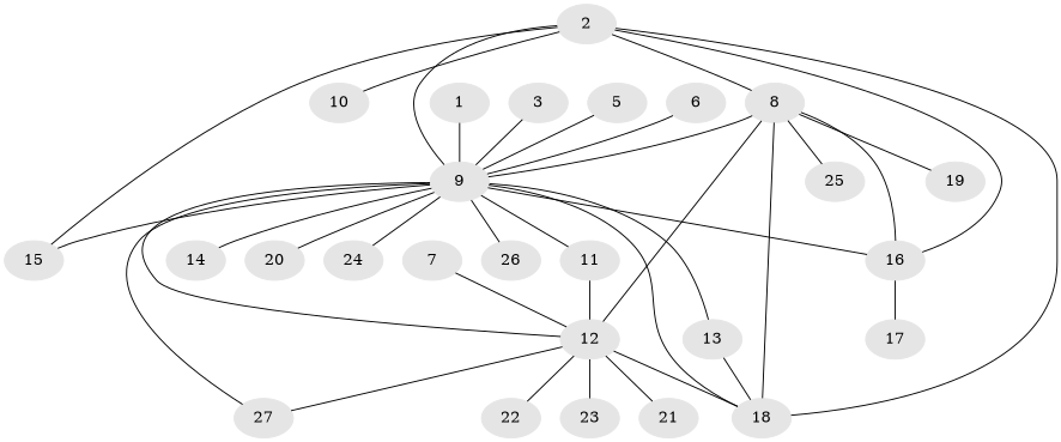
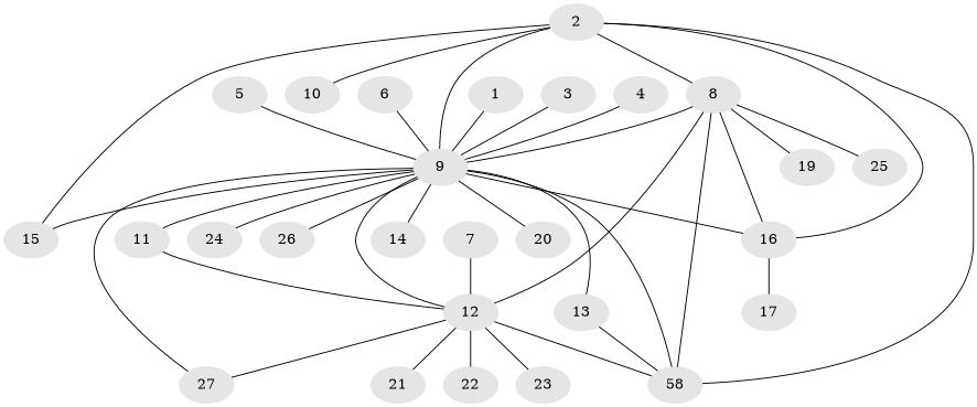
  graph {
    node [color=gray90 style=filled]
    edge [weight=1.0]
    1
    9
    15
    16
-   18
+   18 [label=58]
    12
    11
    13
    14
    20
    24
    26
    27
    2
    8
    10
    19
    25
    17
    3
+   4
    5
    6
    7
    23
    21
    22
    1 -- 9
    9 -- 15
    9 -- 16
    9 -- 18 [weight=2.0]
    9 -- 12 [weight=2.0]
    9 -- 11
    9 -- 13
    9 -- 14
    9 -- 20 [weight=2.0]
    9 -- 24 [weight=2.0]
    9 -- 26
    9 -- 27
    16 -- 17
    12 -- 18 [weight=2.0]
    12 -- 27
    12 -- 23
    12 -- 21
    12 -- 22
    11 -- 12
    13 -- 18
    2 -- 9 [weight=3.0]
    2 -- 15
    2 -- 16
    2 -- 18
    2 -- 8 [weight=3.0]
    2 -- 10
    8 -- 9 [weight=3.0]
    8 -- 16
    8 -- 18 [weight=4.0]
    8 -- 12 [weight=2.0]
    8 -- 19
    8 -- 25
    3 -- 9
+   4 -- 9
    5 -- 9
    6 -- 9
    7 -- 12
  }
